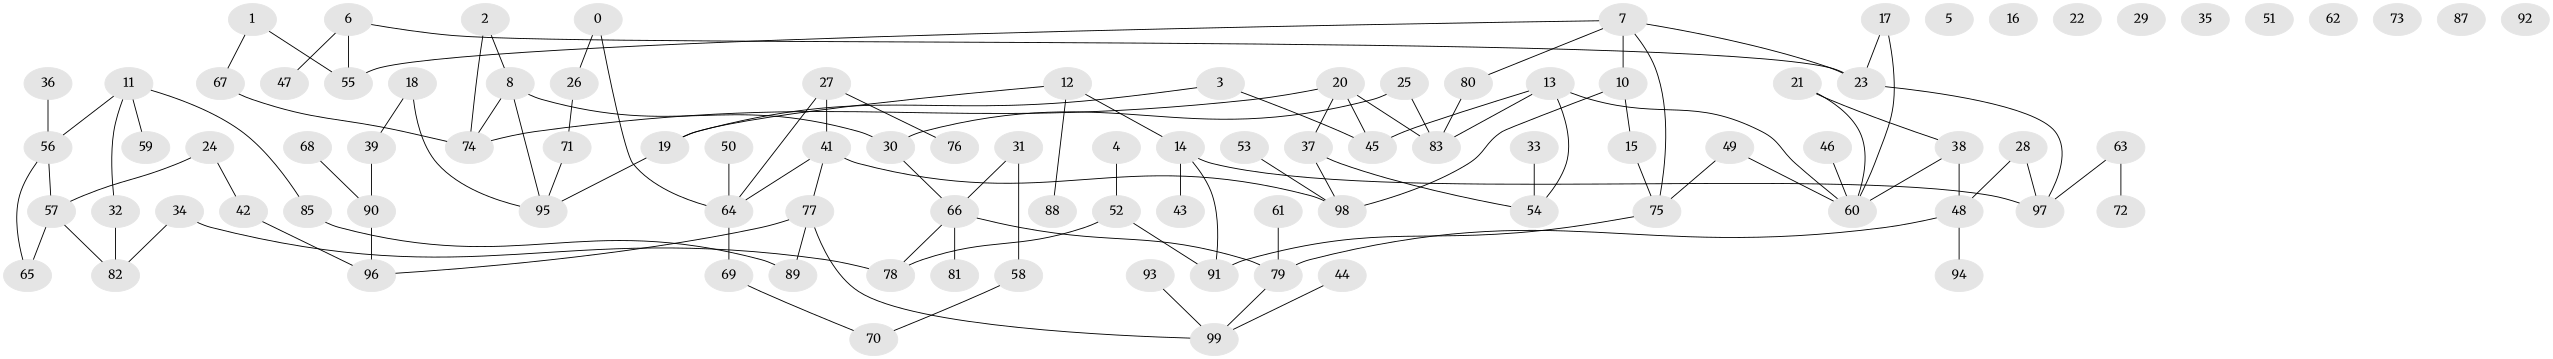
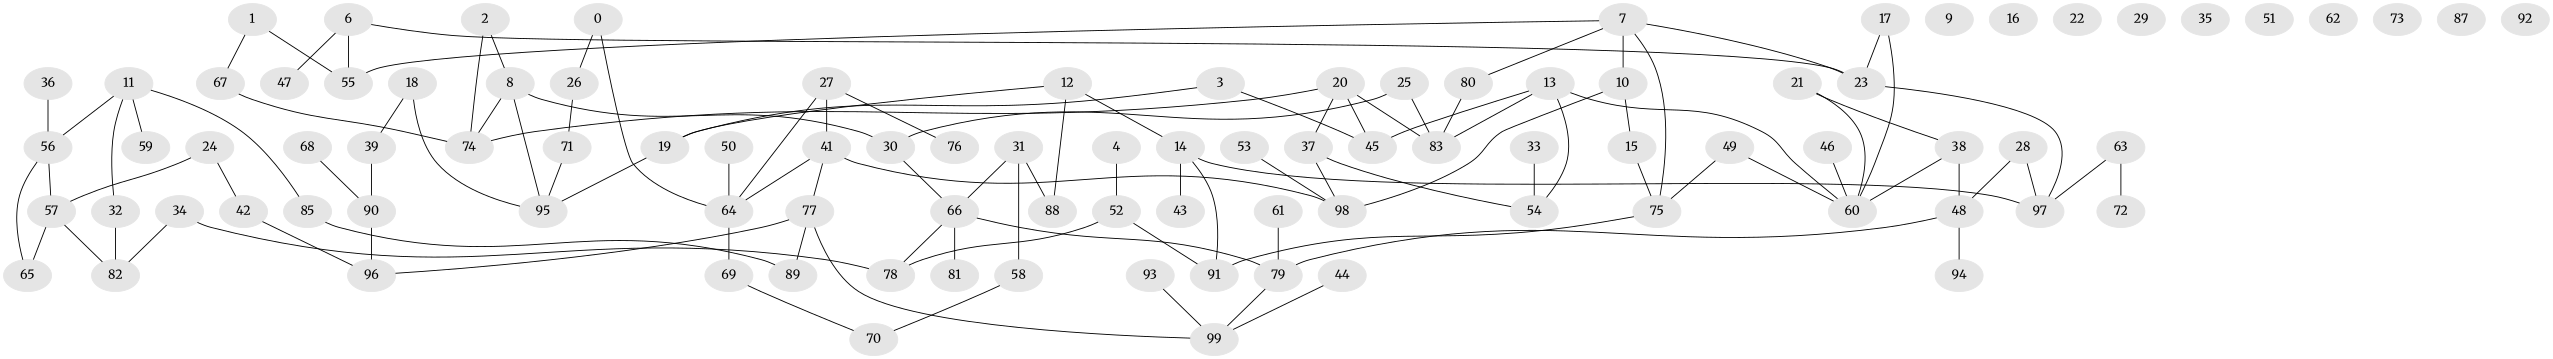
  graph {
    fontname=Merriweather
    node [color=gray90 fontname=Merriweather style=filled]
    edge [fontname=Merriweather]
    1
    55
    67
    74
    2
    8
    30
    95
    3
    19
    45
    4
    52
    91
    78
    n16 [label=0]
    26
    64
    71
    69
    6
    23
    47
    97
    7
    10
    75
    80
    15
    98
    83
    66
-   9 [label=5]
+   9
    11
    32
    56
    59
    85
    82
    57
    65
    89
    12
    14
    88
    43
    13
    54
    60
    16
    17
    18
    39
    90
    20
    37
    21
    38
    48
    22
    24
    42
    96
    25
    27
    41
    76
    77
    28
    79
    94
    29
    81
    31
    58
    70
    33
    34
    35
    36
    99
    44
    46
    49
    50
    51
    53
    61
    62
    63
    72
    68
    73
    87
    92
    93
    1 -- 55
    1 -- 67
    67 -- 74
    2 -- 74
    2 -- 8
    8 -- 74
    8 -- 30
    8 -- 95
    30 -- 66
    3 -- 19
    3 -- 45
    19 -- 95
    4 -- 52
    52 -- 91
    52 -- 78
    n16 -- 26
    n16 -- 64
    26 -- 71
    64 -- 69
    71 -- 95
    69 -- 70
    6 -- 55
    6 -- 23
    6 -- 47
    23 -- 97
    7 -- 55
    7 -- 23
    7 -- 10
    7 -- 75
    7 -- 80
    10 -- 15
    10 -- 98
    75 -- 91
    80 -- 83
    15 -- 75
    66 -- 78
    66 -- 79
    66 -- 81
    11 -- 32
    11 -- 56
    11 -- 59
    11 -- 85
    32 -- 82
    56 -- 57
    56 -- 65
    85 -- 89
    57 -- 82
    57 -- 65
    12 -- 19
    12 -- 14
    12 -- 88
    14 -- 91
    14 -- 97
    14 -- 43
    13 -- 45
    13 -- 83
    13 -- 54
    13 -- 60
    17 -- 23
    17 -- 60
    18 -- 95
    18 -- 39
    39 -- 90
    90 -- 96
    20 -- 74
    20 -- 45
    20 -- 83
    20 -- 37
    37 -- 98
    37 -- 54
    21 -- 60
    21 -- 38
    38 -- 60
    38 -- 48
    48 -- 79
    48 -- 94
    24 -- 57
    24 -- 42
    42 -- 96
    25 -- 30
    25 -- 83
    27 -- 64
    27 -- 41
    27 -- 76
    41 -- 64
    41 -- 98
    41 -- 77
    77 -- 89
    77 -- 96
    77 -- 99
    28 -- 97
    28 -- 48
    79 -- 99
    31 -- 66
+   31 -- 88
    31 -- 58
    58 -- 70
    33 -- 54
    34 -- 78
    34 -- 82
    36 -- 56
    44 -- 99
    46 -- 60
    49 -- 75
    49 -- 60
    50 -- 64
    53 -- 98
    61 -- 79
    63 -- 97
    63 -- 72
    68 -- 90
    93 -- 99
  }
